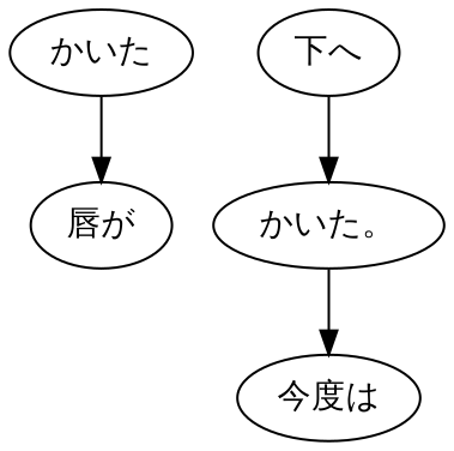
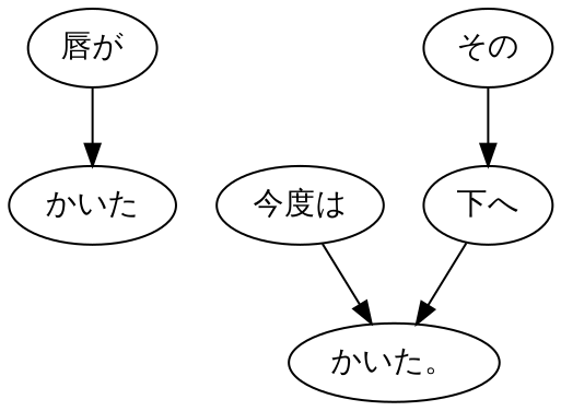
  digraph {
    fontname="Liberation Serif"
    node [fontname="Liberation Serif"]
    edge [fontname="Liberation Serif"]
    n1 [label="唇が"]
    n2 [label="かいた"]
    n3 [label="かいた。"]
    n4 [label="今度は"]
+   n5 [label="その"]
    n6 [label="下へ"]
-   n2 -> n1
-   n3 -> n4
+   n1 -> n2
+   n4 -> n3
+   n5 -> n6
    n6 -> n3
  }
